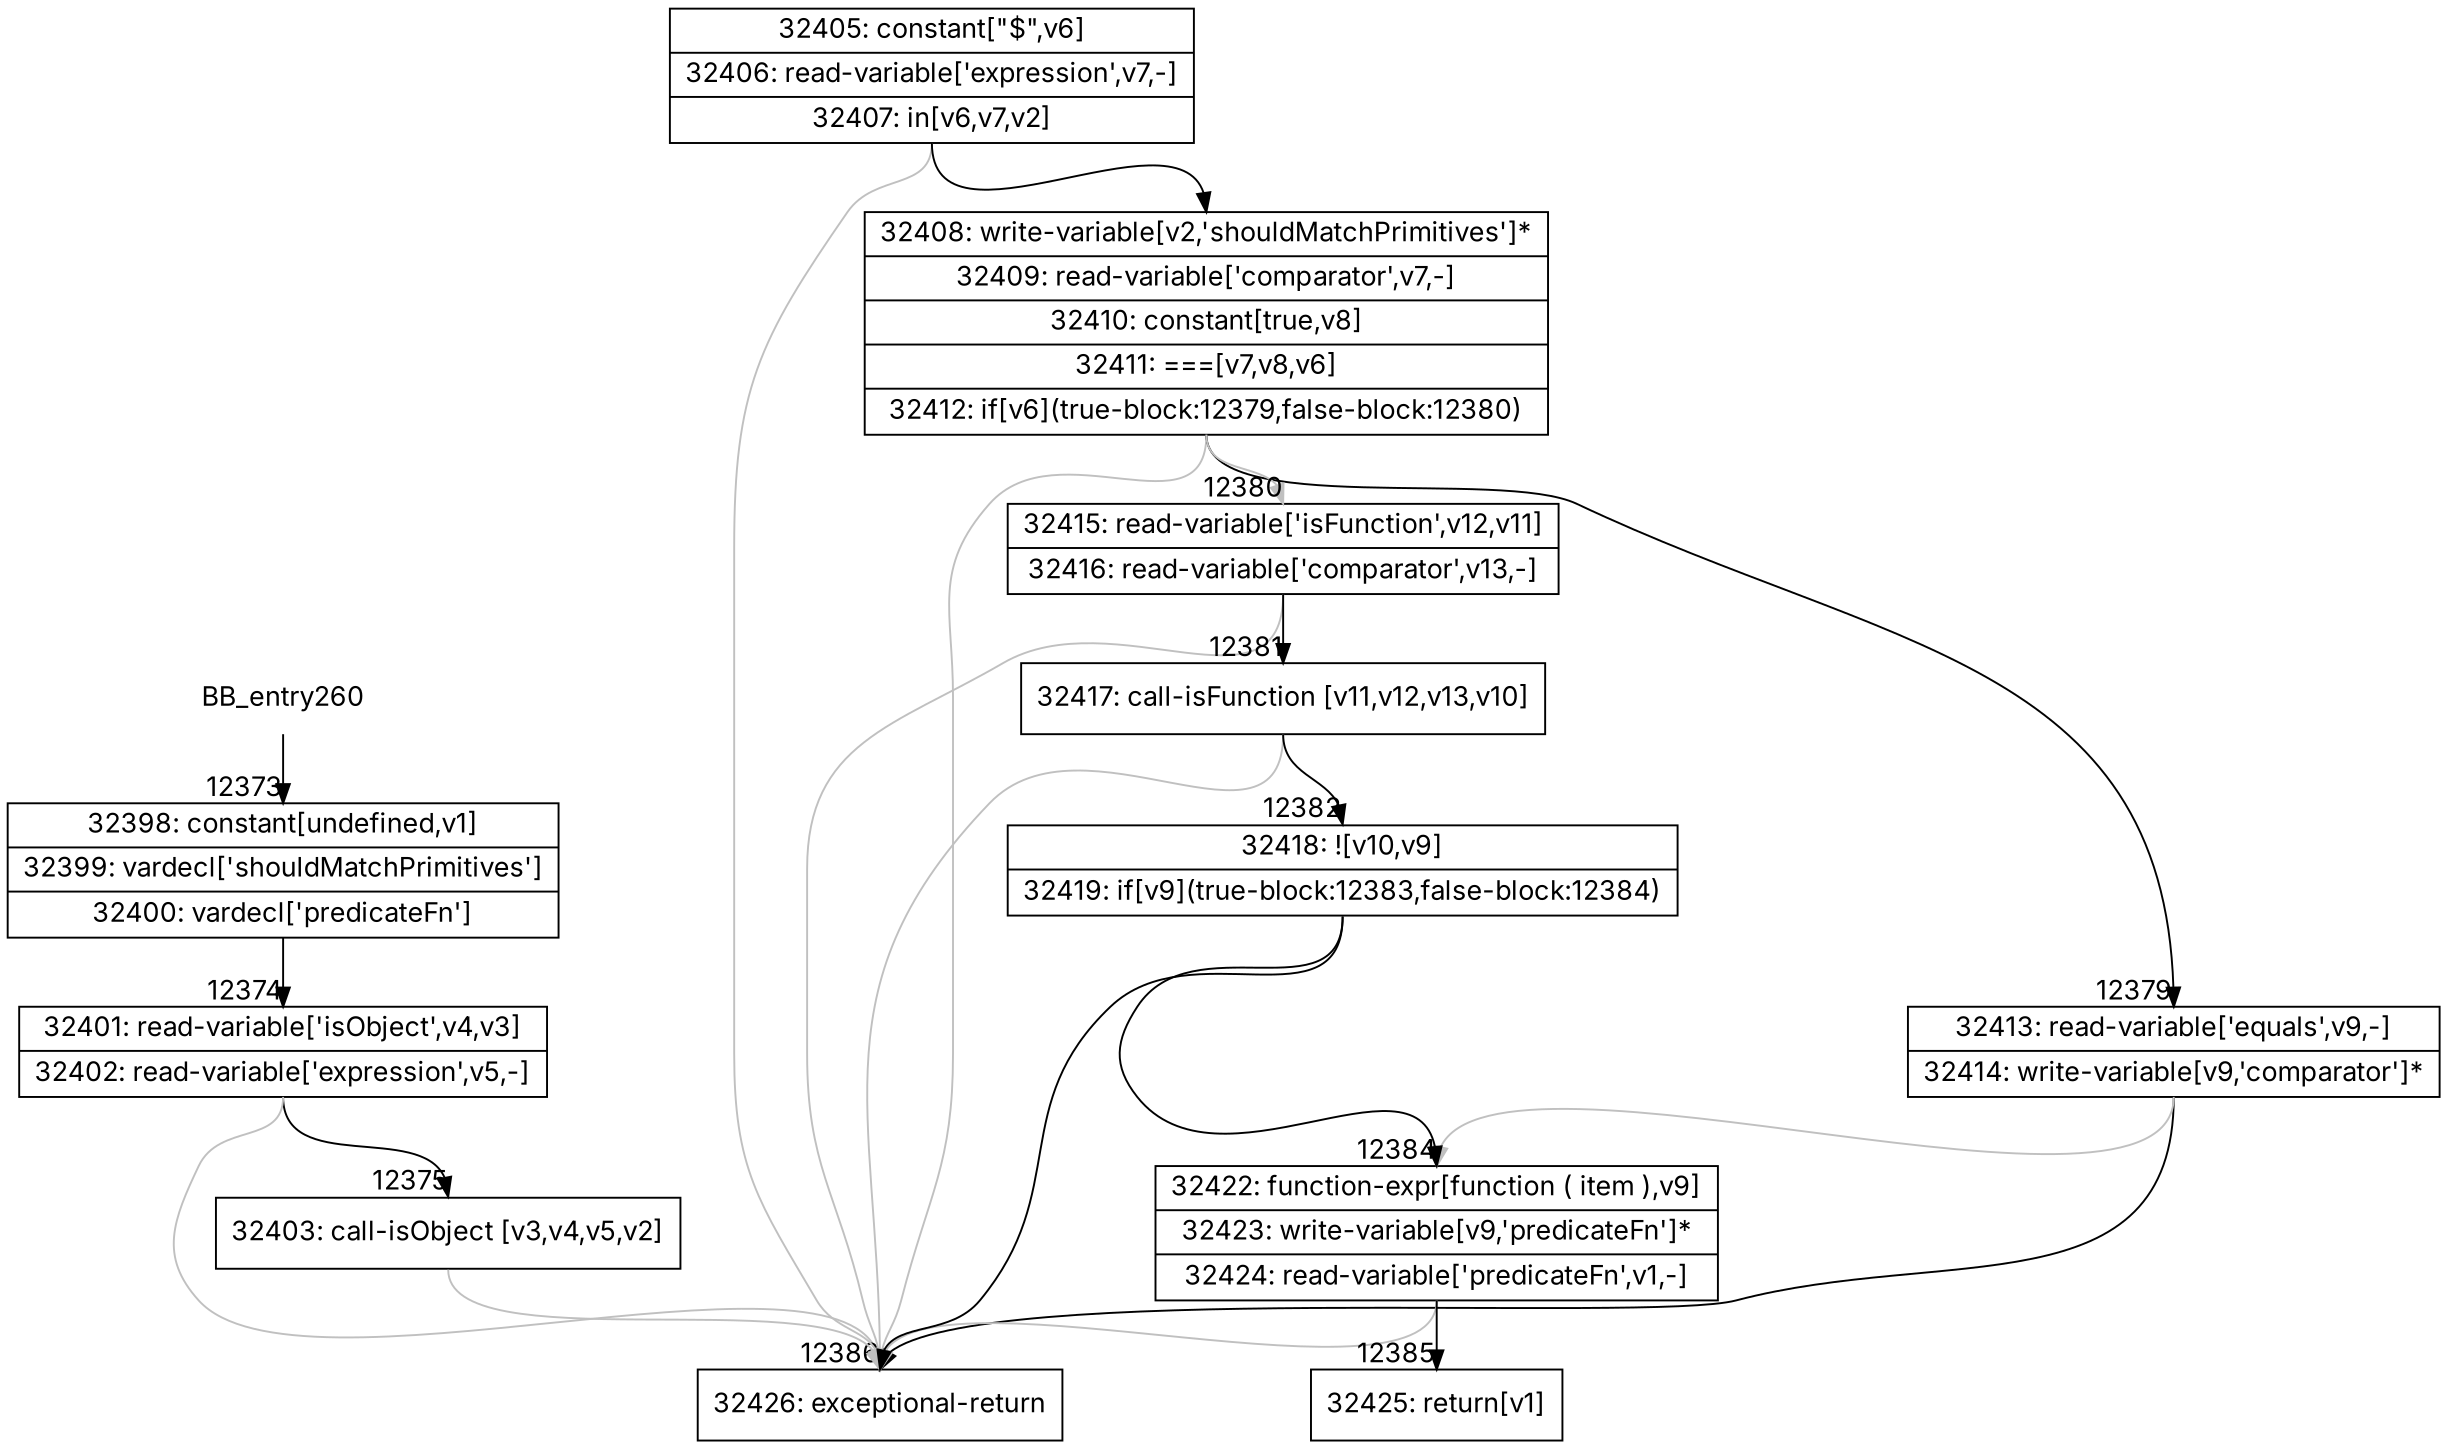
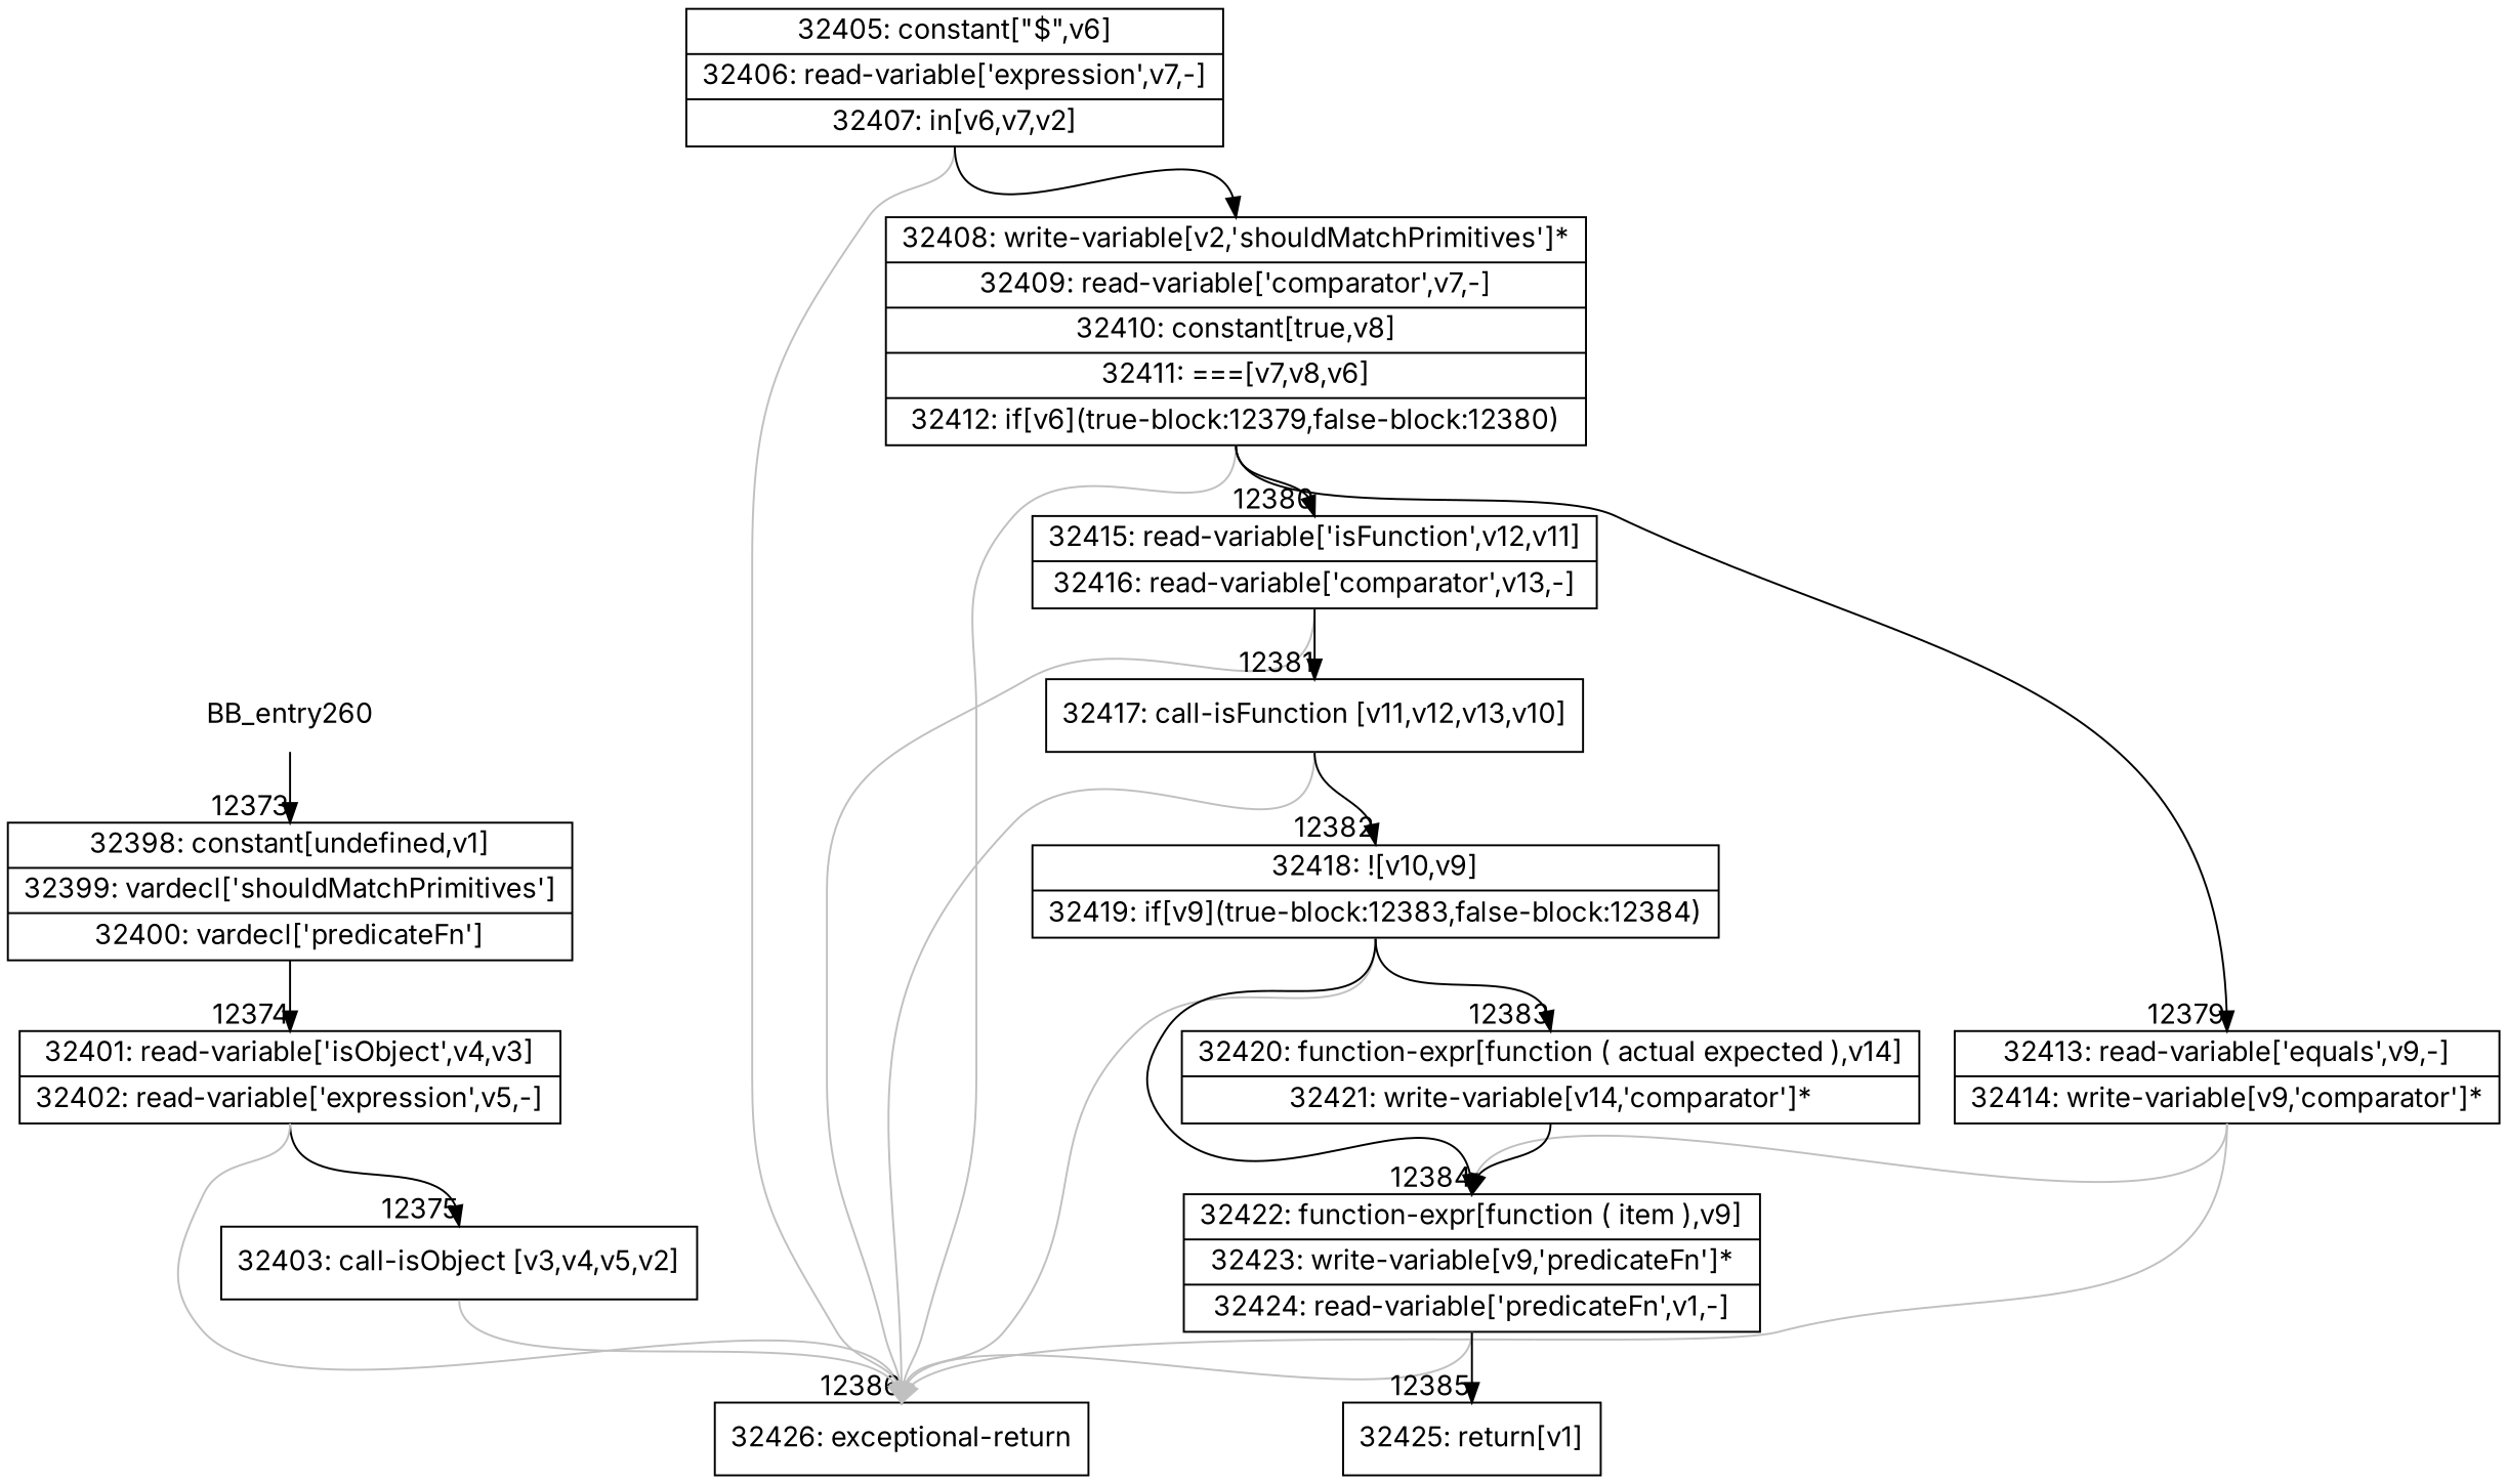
  digraph {
    fontname=Inter
    rankdir=TD
    node [fontname=Inter shape=record]
    edge [fontname=Inter headport=n tailport=s]
    n1 [label=BB_entry260 shape=none]
    n2 [label="{32398: constant[undefined,v1]|32399: vardecl['shouldMatchPrimitives']|32400: vardecl['predicateFn']}"]
    n3 [label="{32401: read-variable['isObject',v4,v3]|32402: read-variable['expression',v5,-]}"]
    n4 [label="{32403: call-isObject [v3,v4,v5,v2]}"]
    n5 [label="{32426: exceptional-return}"]
    n6 [label="{32408: write-variable[v2,'shouldMatchPrimitives']*|32409: read-variable['comparator',v7,-]|32410: constant[true,v8]|32411: ===[v7,v8,v6]|32412: if[v6](true-block:12379,false-block:12380)}"]
    n7 [label="{32413: read-variable['equals',v9,-]|32414: write-variable[v9,'comparator']*}"]
    n8 [label="{32415: read-variable['isFunction',v12,v11]|32416: read-variable['comparator',v13,-]}"]
    n9 [label="{32405: constant[\"$\",v6]|32406: read-variable['expression',v7,-]|32407: in[v6,v7,v2]}"]
    n10 [label="{32422: function-expr[function ( item ),v9]|32423: write-variable[v9,'predicateFn']*|32424: read-variable['predicateFn',v1,-]}"]
    n11 [label="{32417: call-isFunction [v11,v12,v13,v10]}"]
    n12 [label="{32425: return[v1]}"]
    n13 [label="{32418: ![v10,v9]|32419: if[v9](true-block:12383,false-block:12384)}"]
+   n14 [label="{32420: function-expr[function ( actual expected ),v14]|32421: write-variable[v14,'comparator']*}"]
    n1 -> n2 [headlabel="    12373"]
    n2 -> n3 [headlabel="      12374"]
    n3 -> n4 [headlabel="      12375"]
    n3 -> n5 [color=gray headlabel="      12386"]
    n4 -> n5 [color=gray]
    n6 -> n5 [color=gray]
    n6 -> n7 [headlabel="      12379"]
-   n6 -> n8 [headlabel="      12380" color=gray]
-   n7 -> n5 [color=black]
+   n6 -> n8 [headlabel="      12380"]
+   n7 -> n5 [color=gray]
    n7 -> n10 [color=gray headlabel="      12384"]
    n8 -> n5 [color=gray]
    n8 -> n11 [headlabel="      12381"]
    n9 -> n5 [color=gray]
    n9 -> n6
    n10 -> n5 [color=gray]
    n10 -> n12 [headlabel="      12385"]
    n11 -> n5 [color=gray]
    n11 -> n13 [headlabel="      12382"]
-   n13 -> n5 [color=black]
+   n13 -> n5 [color=gray]
    n13 -> n10
+   n13 -> n14 [headlabel="      12383"]
+   n14 -> n10
  }
